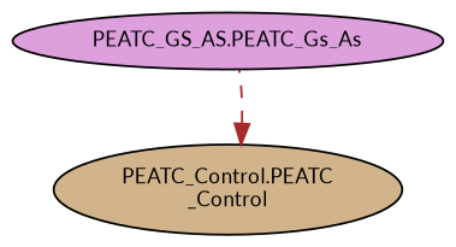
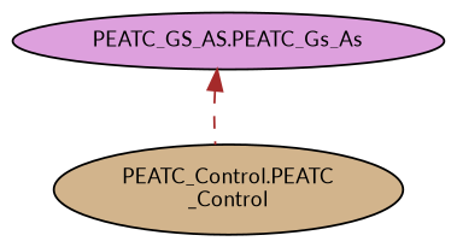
  digraph {
    fontname=Lato
    node [color=black fontname=Lato fontsize=10 shape=ellipse style=filled]
    n1 [fillcolor=plum fontcolor=black height=0.2 label="PEATC_GS_AS.PEATC_Gs_As" width=0.4]
    n2 [fillcolor=tan height=0.2 label="PEATC_Control.PEATC\l_Control" width=0.4]
-   n2 -> n1 [color=brown dir=back fontname=Lato fontsize=10 labelfontname=Helvetica labelfontsize=10 style=dashed]
+   n1 -> n2 [color=brown dir=back fontname=Lato fontsize=10 labelfontname=Helvetica labelfontsize=10 style=dashed]
  }
